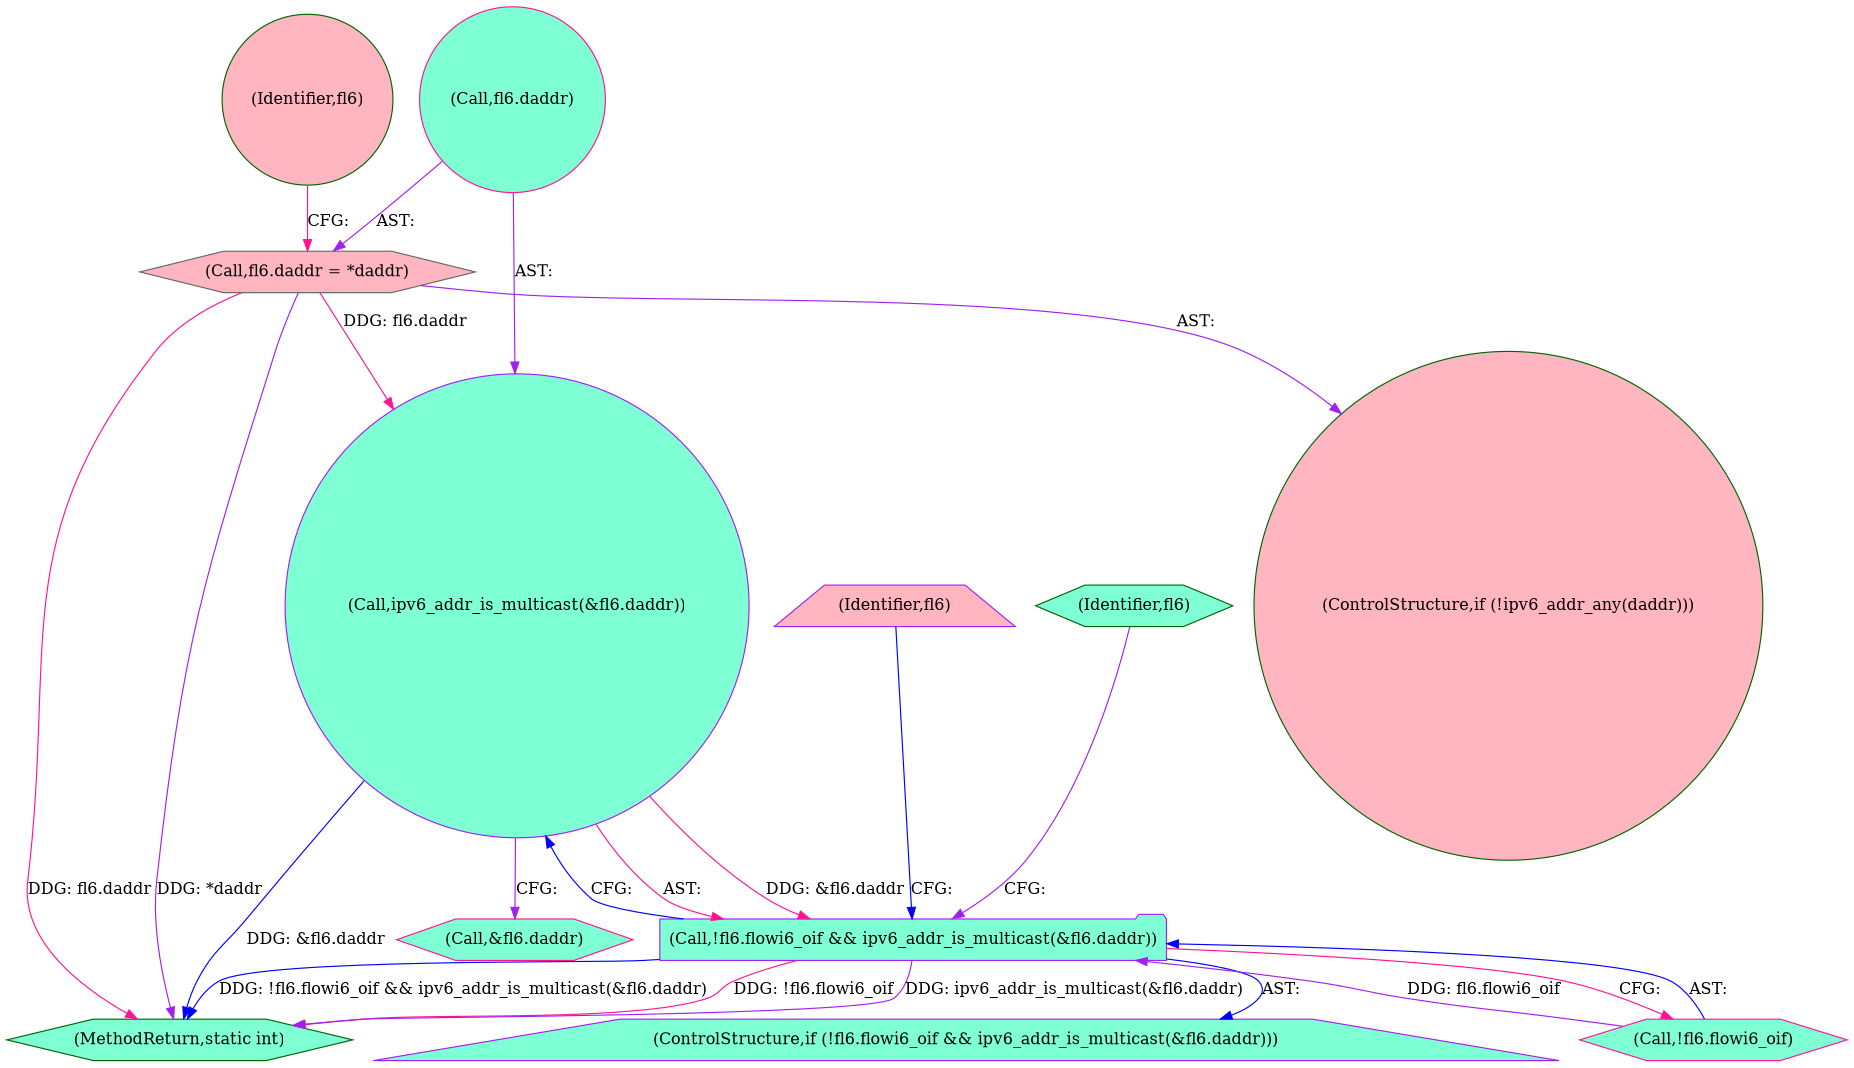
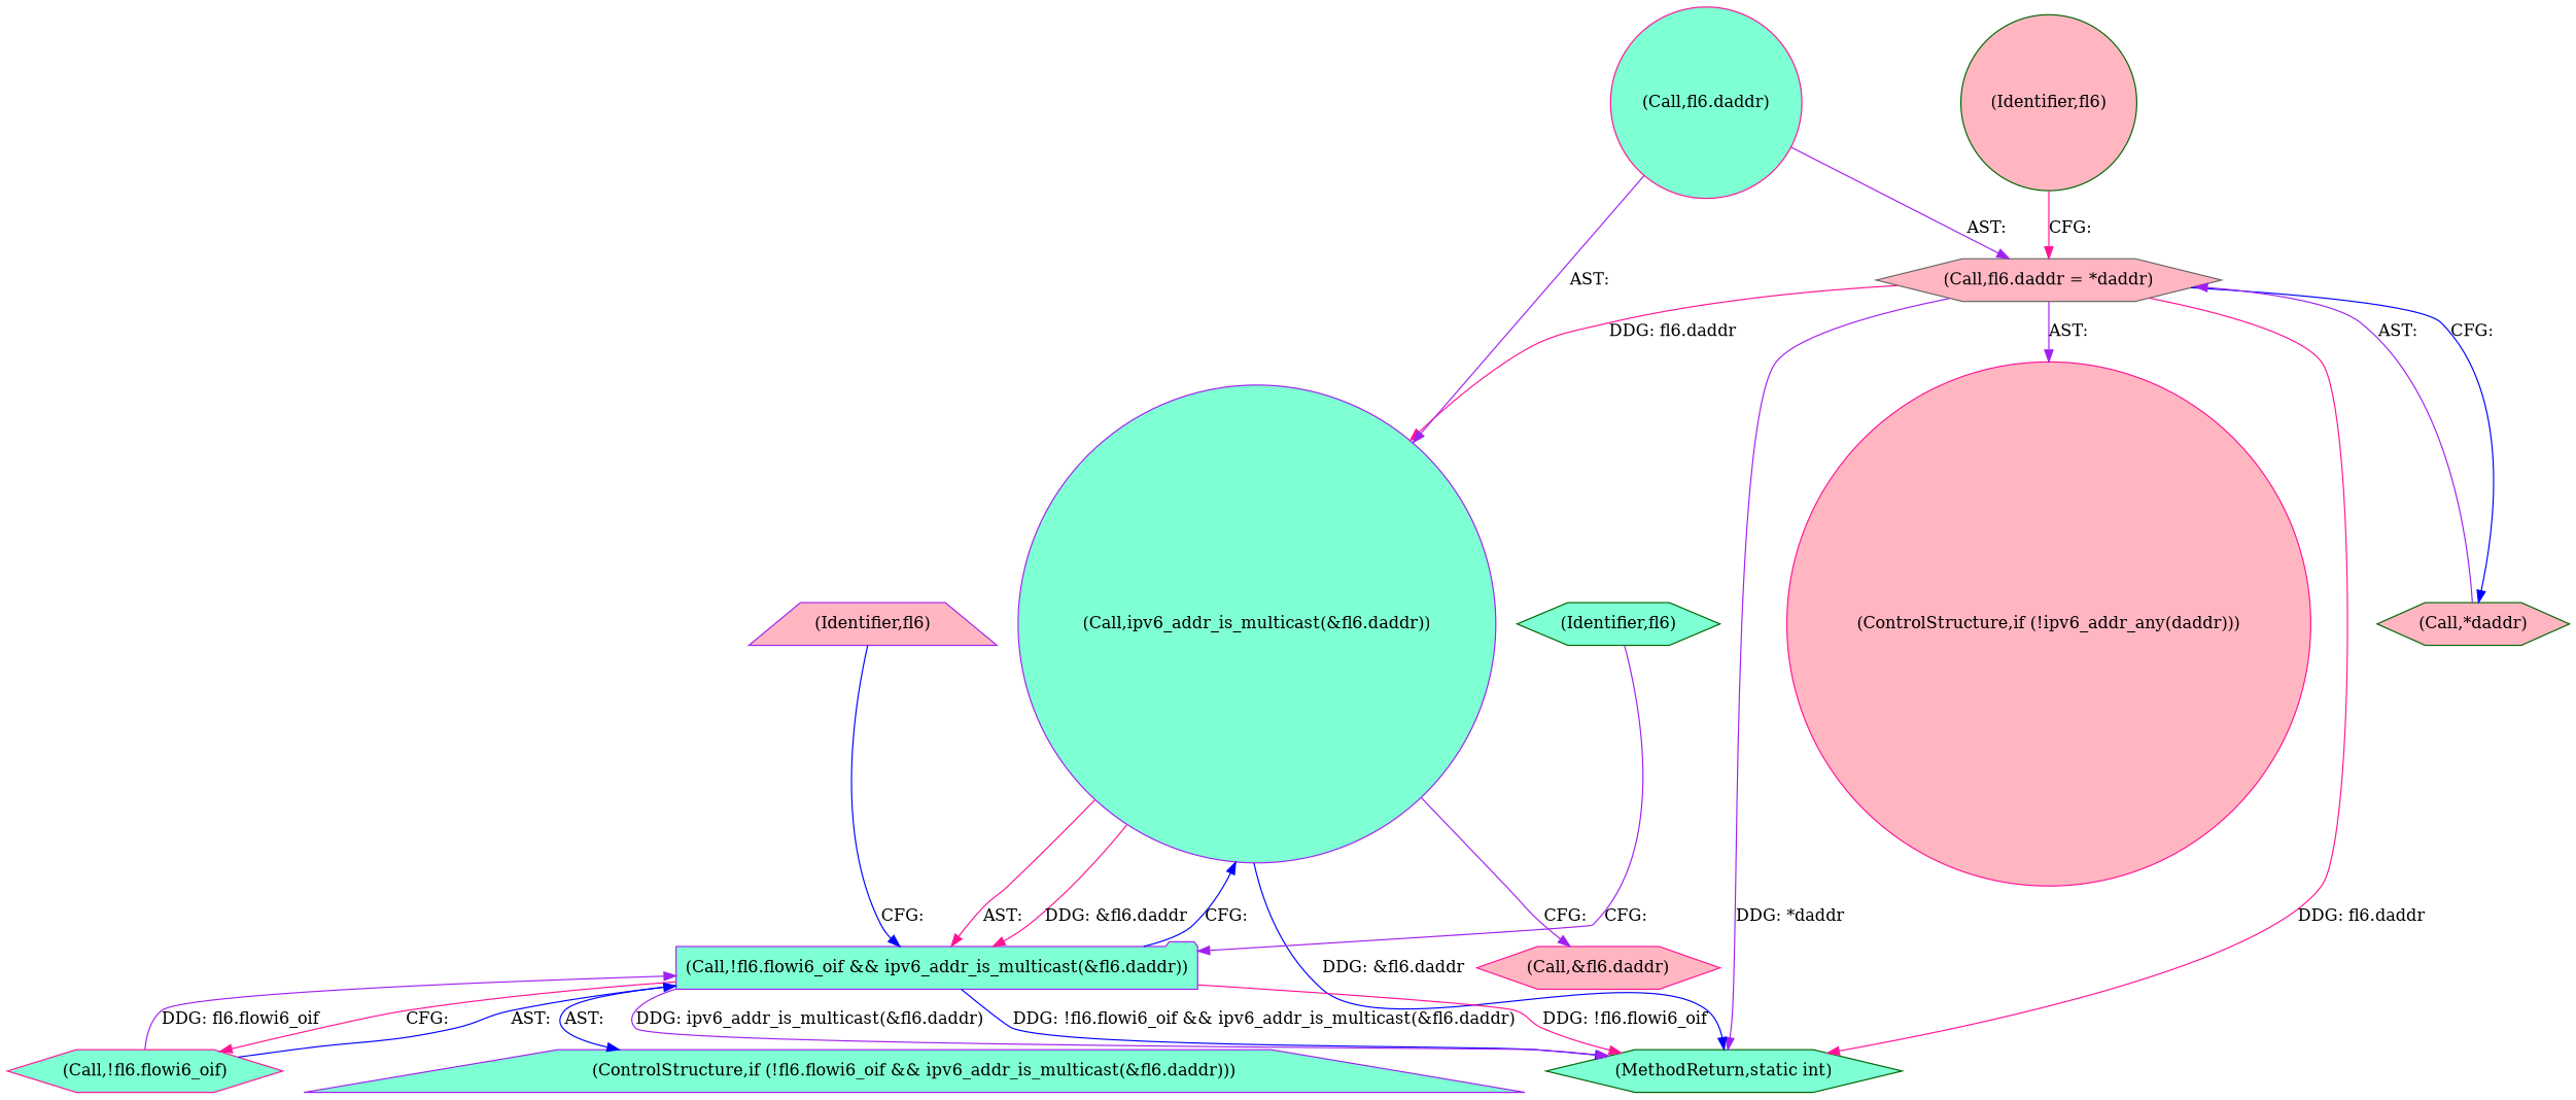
  digraph {
    node [color=purple fillcolor=aquamarine shape=hexagon style=filled]
    edge [color=purple]
    n1 [color=gray40 fillcolor=lightpink label="(Call,fl6.daddr = *daddr)"]
    n2 [label="(Call,ipv6_addr_is_multicast(&fl6.daddr))" shape=circle]
    n3 [color=darkgreen label="(MethodReturn,static int)"]
-   n4 [color=darkgreen fillcolor=lightpink label="(ControlStructure,if (!ipv6_addr_any(daddr)))" shape=circle]
+   n4 [color=deeppink fillcolor=lightpink label="(ControlStructure,if (!ipv6_addr_any(daddr)))" shape=circle]
+   n5 [color=darkgreen fillcolor=lightpink label="(Call,*daddr)"]
    n6 [label="(Call,!fl6.flowi6_oif && ipv6_addr_is_multicast(&fl6.daddr))" shape=folder]
-   n7 [color=deeppink label="(Call,&fl6.daddr)"]
+   n7 [color=deeppink fillcolor=lightpink label="(Call,&fl6.daddr)"]
    n8 [color=deeppink label="(Call,!fl6.flowi6_oif)"]
    n9 [label="(ControlStructure,if (!fl6.flowi6_oif && ipv6_addr_is_multicast(&fl6.daddr)))" shape=trapezium]
    n10 [fillcolor=lightpink label="(Identifier,fl6)" shape=trapezium]
    n11 [color=darkgreen label="(Identifier,fl6)"]
    n12 [color=deeppink label="(Call,fl6.daddr)" shape=circle]
    n13 [color=darkgreen fillcolor=lightpink label="(Identifier,fl6)" shape=circle]
    n1 -> n2 [color=deeppink label="DDG: fl6.daddr"]
    n1 -> n3 [label="DDG: *daddr"]
    n1 -> n3 [color=deeppink label="DDG: fl6.daddr"]
    n1 -> n4 [label="AST: "]
+   n1 -> n5 [color=blue label="CFG: "]
    n2 -> n3 [color=blue label="DDG: &fl6.daddr"]
    n2 -> n6 [color=deeppink label="AST: "]
    n2 -> n6 [color=deeppink label="DDG: &fl6.daddr"]
    n2 -> n7 [label="CFG: "]
+   n5 -> n1 [label="AST: "]
    n6 -> n2 [color=blue label="CFG: "]
    n6 -> n3 [color=blue label="DDG: !fl6.flowi6_oif && ipv6_addr_is_multicast(&fl6.daddr)"]
    n6 -> n3 [color=deeppink label="DDG: !fl6.flowi6_oif"]
    n6 -> n3 [label="DDG: ipv6_addr_is_multicast(&fl6.daddr)"]
    n6 -> n8 [color=deeppink label="CFG: "]
    n6 -> n9 [color=blue label="AST: "]
    n8 -> n6 [color=blue label="AST: "]
    n8 -> n6 [label="DDG: fl6.flowi6_oif"]
    n10 -> n6 [color=blue label="CFG: "]
    n11 -> n6 [label="CFG: "]
    n12 -> n1 [label="AST: "]
    n12 -> n2 [label="AST: "]
    n13 -> n1 [color=deeppink label="CFG: "]
  }
